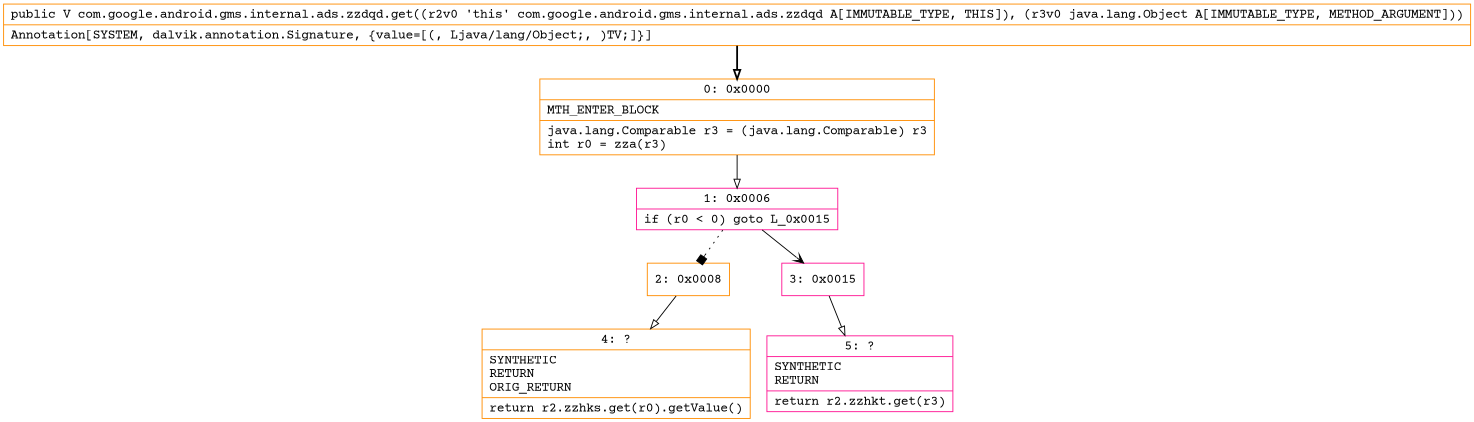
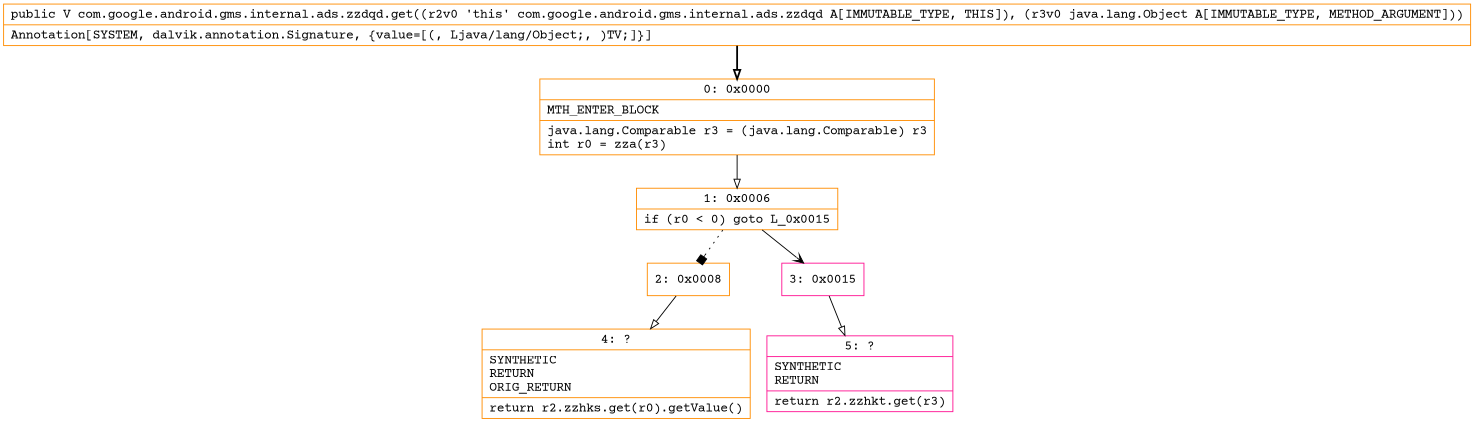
  digraph {
    fontname="Courier Prime"
    node [color=darkorange fontname="Courier Prime" shape=record]
    edge [arrowhead=onormal fontname="Courier Prime" style=solid]
    n1 [label="{0\:\ 0x0000|MTH_ENTER_BLOCK\l|java.lang.Comparable r3 = (java.lang.Comparable) r3\lint r0 = zza(r3)\l}"]
-   n2 [color=deeppink label="{1\:\ 0x0006|if (r0 \< 0) goto L_0x0015\l}"]
+   n2 [label="{1\:\ 0x0006|if (r0 \< 0) goto L_0x0015\l}"]
    n3 [label="{2\:\ 0x0008}"]
    n4 [color=deeppink label="{3\:\ 0x0015}"]
    n5 [label="{4\:\ ?|SYNTHETIC\lRETURN\lORIG_RETURN\l|return r2.zzhks.get(r0).getValue()\l}"]
    n6 [color=deeppink label="{5\:\ ?|SYNTHETIC\lRETURN\l|return r2.zzhkt.get(r3)\l}"]
    n7 [label="{public V com.google.android.gms.internal.ads.zzdqd.get((r2v0 'this' com.google.android.gms.internal.ads.zzdqd A[IMMUTABLE_TYPE, THIS]), (r3v0 java.lang.Object A[IMMUTABLE_TYPE, METHOD_ARGUMENT]))  | Annotation[SYSTEM, dalvik.annotation.Signature, \{value=[(, Ljava\/lang\/Object;, )TV;]\}]\l}"]
    n1 -> n2
    n2 -> n3 [arrowhead=box style=dotted]
    n2 -> n4 [arrowhead=vee]
    n3 -> n5
    n4 -> n6
    n7 -> n1 [style=bold]
  }
